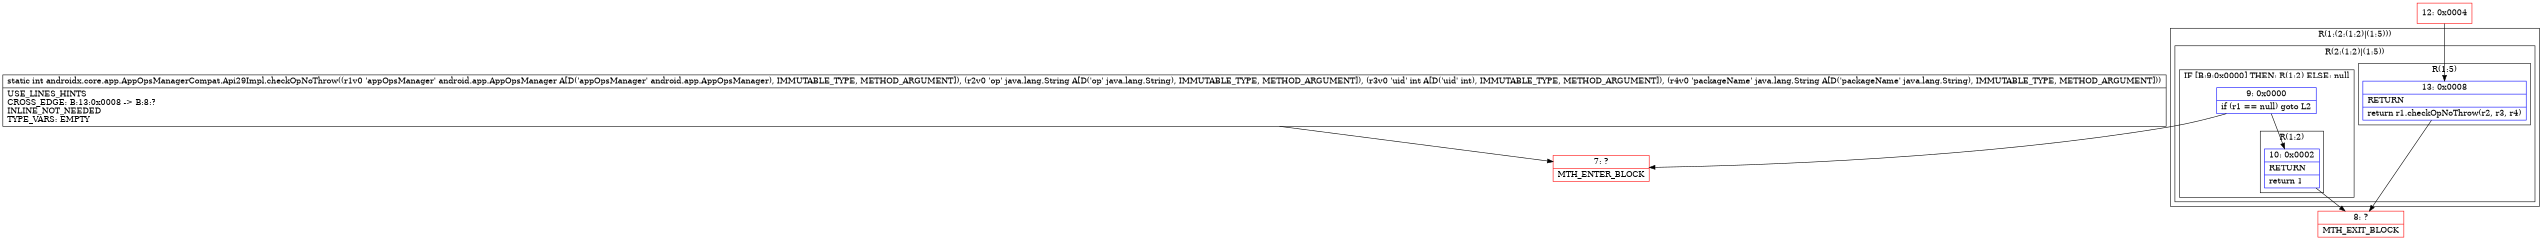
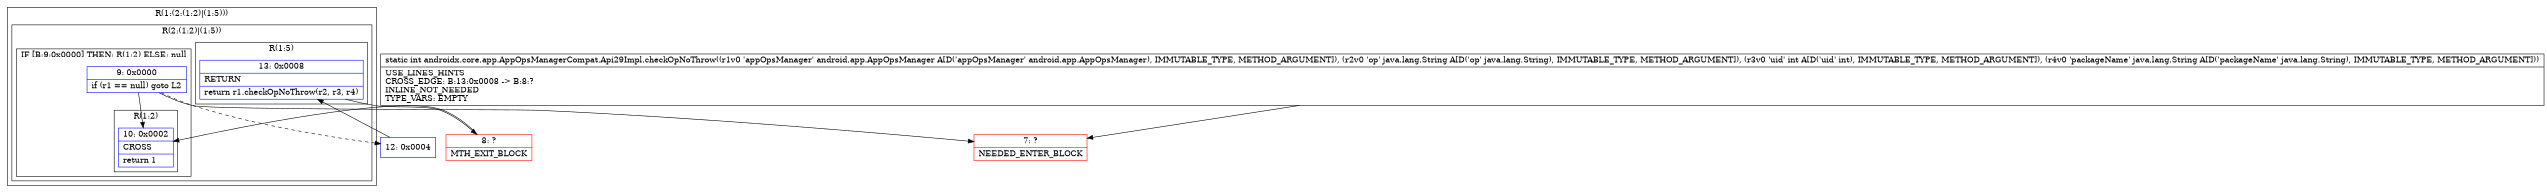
  digraph {
    node [color=blue shape=record]
-   n1 [label="{10\:\ 0x0002|RETURN\l|return 1\l}"]
+   n1 [label="{10\:\ 0x0002|CROSS\l|return 1\l}"]
    n2 [label="{9\:\ 0x0000|if (r1 == null) goto L2\l}"]
    n3 [label="{13\:\ 0x0008|RETURN\l|return r1.checkOpNoThrow(r2, r3, r4)\l}"]
    n4 [color=red label="{8\:\ ?|MTH_EXIT_BLOCK\l}"]
-   n5 [color=red label="{12\:\ 0x0004}"]
-   n6 [color=red label="{7\:\ ?|MTH_ENTER_BLOCK\l}"]
+   n5 [label="{12\:\ 0x0004}"]
+   n6 [color=red label="{7\:\ ?|NEEDED_ENTER_BLOCK\l}"]
    n7 [label="{static int androidx.core.app.AppOpsManagerCompat.Api29Impl.checkOpNoThrow((r1v0 'appOpsManager' android.app.AppOpsManager A[D('appOpsManager' android.app.AppOpsManager), IMMUTABLE_TYPE, METHOD_ARGUMENT]), (r2v0 'op' java.lang.String A[D('op' java.lang.String), IMMUTABLE_TYPE, METHOD_ARGUMENT]), (r3v0 'uid' int A[D('uid' int), IMMUTABLE_TYPE, METHOD_ARGUMENT]), (r4v0 'packageName' java.lang.String A[D('packageName' java.lang.String), IMMUTABLE_TYPE, METHOD_ARGUMENT]))  | USE_LINES_HINTS\lCROSS_EDGE: B:13:0x0008 \-\> B:8:?\lINLINE_NOT_NEEDED\lTYPE_VARS: EMPTY\l}" color=""]
    subgraph cluster_1 {
      label="R(1:(2:(1:2)|(1:5)))"
      subgraph cluster_2 {
        label="R(2:(1:2)|(1:5))"
        subgraph cluster_3 {
          label="IF [B:9:0x0000] THEN: R(1:2) ELSE: null"
          n2
          subgraph cluster_4 {
            label="R(1:2)"
            n1
          }
        }
        subgraph cluster_5 {
          label="R(1:5)"
          n3
        }
      }
    }
-   n1 -> n4
+   n4 -> n1
    n2 -> n1
+   n2 -> n5 [style=dashed]
    n2 -> n6
    n3 -> n4
    n5 -> n3
    n7 -> n6
  }
